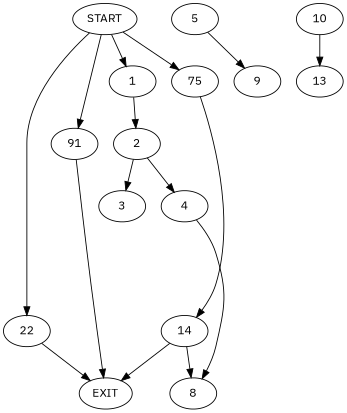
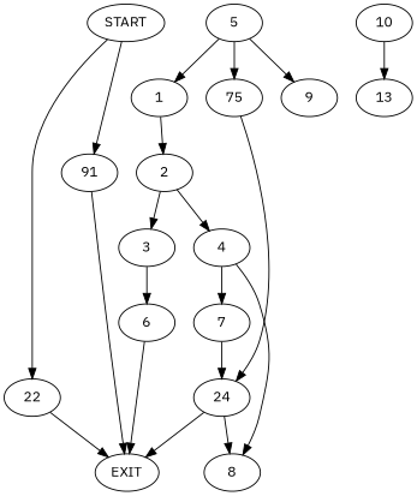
  digraph {
    fontname="IBM Plex Sans"
    node [fontname="IBM Plex Sans"]
    edge [fontname="IBM Plex Sans"]
    n1 [label=START]
    1
    n3 [label=91]
    n4 [label=22]
    n5 [label=75]
    2
    n7 [label=EXIT]
-   14
+   14 [label=24]
    3
    4
+   6
+   7
    8
    5
    9
    10
    13
-   n1 -> 1
+   5 -> 1
    n1 -> n3
    n1 -> n4
-   n1 -> n5
+   5 -> n5
    1 -> 2
    n3 -> n7
    n4 -> n7
    n5 -> 14
    2 -> 3
    2 -> 4
    14 -> n7
    14 -> 8
+   3 -> 6
+   4 -> 7
    4 -> 8
+   6 -> n7
+   7 -> 14
    5 -> 9
    10 -> 13
  }
